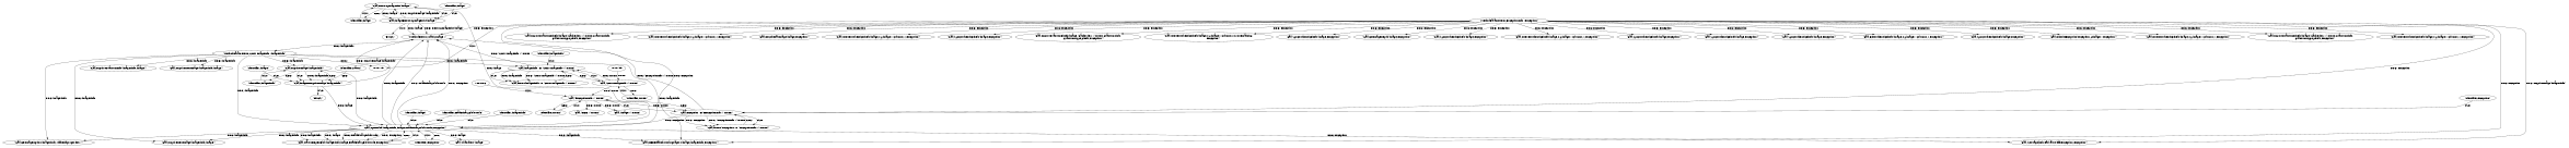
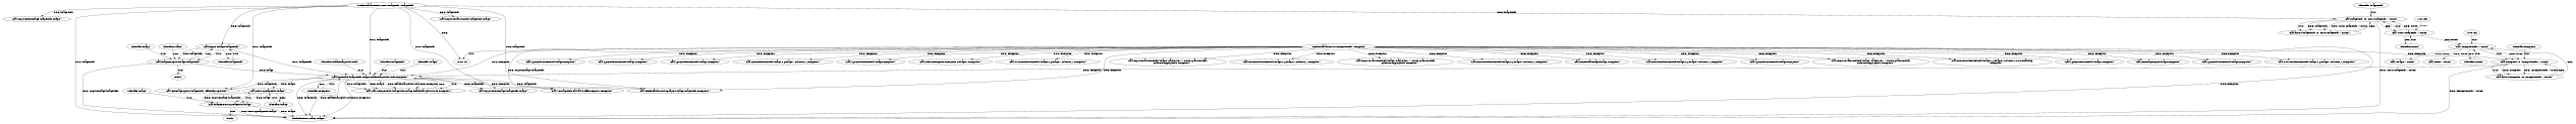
  digraph {
    n1 [label="(Call,DestroyImageList(image))"]
    n2 [label="(Call,image=DestroyImageList(image))"]
    n3 [label="(Identifier,image)"]
    n4 [label="(MethodReturn,static Image *)"]
    n5 [label="(Block,)"]
    n6 [label="(Call,OpenBlob(image_info,image,ReadBinaryBlobMode,exception))"]
    n7 [label="(Call,AcquireNextImage(image_info,image))"]
-   n8 [label="(Call,(thandle_t) image)"]
    n9 [label="(Call,SetMagickThreadValue(tiff_exception,exception))"]
    n10 [label="(Call,status=OpenBlob(image_info,image,ReadBinaryBlobMode,exception))"]
    n11 [label="(Call,GetImageOption(image_info,\"tiff:exif-properties\"))"]
    n12 [label="(Identifier,exception)"]
    n13 [label="(Call,TIFFReadPhotoshopLayers(image,image_info,exception))"]
    n14 [label="(Call,AcquireImage(image_info))"]
    n15 [label="(Call,image=AcquireImage(image_info))"]
    n16 [label="(Identifier,image_info)"]
    n17 [label="(Block,)"]
    n18 [label="(Call,image_info != (const ImageInfo *) NULL)"]
    n19 [label="(Call,(const ImageInfo *) NULL)"]
    n20 [label="(Call,assert(image_info != (const ImageInfo *) NULL))"]
    n21 [label="(Call,(ExceptionInfo *) NULL)"]
    n22 [label="(Identifier,NULL)"]
    n23 [label="(MethodParameterIn,const ImageInfo *image_info)"]
    n24 [label="(Call,AcquireQuantumInfo(image_info,image))"]
    n25 [label="(Call,AcquireNextImage(image_info,image))"]
    1000115
    n27 [label="(Call,exception != (ExceptionInfo *) NULL)"]
    n28 [label="(Call,(TIFF *) NULL)"]
    n29 [label="(Call,(Image *) NULL)"]
    n30 [label="(Identifier,NULL)"]
    n31 [label="(Call,assert(exception != (ExceptionInfo *) NULL))"]
    n32 [label="(MethodParameterIn,ExceptionInfo *exception)"]
    n33 [label="(Call,ImportQuantumPixels(image,(CacheView *) NULL,quantum_info,\n            quantum_type,pixels,exception))"]
    n34 [label="(Call,QueueAuthenticPixels(image,0,y,image->columns,1,exception))"]
    n35 [label="(Call,DecodeLabImage(image,exception))"]
    n36 [label="(Call,QueueAuthenticPixels(image,0,y,image->columns,1,exception))"]
    n37 [label="(Call,SyncAuthenticPixels(image,exception))"]
    n38 [label="(Call,ImportQuantumPixels(image,(CacheView *) NULL,quantum_info,\n              quantum_type,pixels,exception))"]
    n39 [label="(Call,QueueAuthenticPixels(image,0,y,image->columns,rows_remaining,\n            exception))"]
    n40 [label="(Call,SyncAuthenticPixels(image,exception))"]
    n41 [label="(Call,GetImageDepth(image,exception))"]
    n42 [label="(Call,SyncAuthenticPixels(image,exception))"]
    n43 [label="(Call,QueueAuthenticPixels(image,0,y,image->columns,1,exception))"]
    n44 [label="(Call,SyncAuthenticPixels(image,exception))"]
    n45 [label="(Call,SyncAuthenticPixels(image,exception))"]
    n46 [label="(Call,SyncAuthenticPixels(image,exception))"]
    n47 [label="(Call,GetAuthenticPixels(image,0,y,image->columns,1,exception))"]
    n48 [label="(Call,SyncAuthenticPixels(image,exception))"]
    n49 [label="(Call,InheritException(exception,&image->exception))"]
    n50 [label="(Call,QueueAuthenticPixels(image,0,y,image->columns,1,exception))"]
    n51 [label="(Call,ImportQuantumPixels(image,(CacheView *) NULL,quantum_info,\n            quantum_type,pixels,exception))"]
    n52 [label="(Call,QueueAuthenticPixels(image,0,y,image->columns,1,exception))"]
    n53 [label="(Identifier,status)"]
    n54 [label="(Identifier,image)"]
    n55 [label="(Identifier,image)"]
    n56 [label="(Identifier,ReadBinaryBlobMode)"]
    n57 [label="(Identifier,image_info)"]
    n58 [label="(Identifier,image_info)"]
    n59 [label="(Identifier,exception)"]
    n60 [label="(Identifier,image)"]
    1000159
    1000186
    n1 -> n2 [label="AST: "]
    n1 -> n2 [label="DDG: image"]
    n1 -> n3 [label="CFG: "]
    n2 -> n1 [label="DDG: AcquireImage(image_info)"]
    n2 -> n4 [label="DDG: DestroyImageList(image)"]
    n2 -> n4 [label="DDG: image"]
    n2 -> n5 [label="AST: "]
    n3 -> n1 [label="AST: "]
    n6 -> n1 [label="DDG: image"]
    n6 -> n4 [label="DDG: image_info"]
    n6 -> n4 [label="DDG: ReadBinaryBlobMode"]
    n6 -> n4 [label="DDG: exception"]
    n6 -> n7 [label="DDG: image_info"]
-   n6 -> n8 [label="DDG: image"]
    n6 -> n9 [label="DDG: exception"]
    n6 -> n10 [label="AST: "]
    n6 -> n10 [label="DDG: image_info"]
    n6 -> n10 [label="DDG: image"]
    n6 -> n10 [label="DDG: ReadBinaryBlobMode"]
    n6 -> n10 [label="DDG: exception"]
    n6 -> n11 [label="DDG: image_info"]
    n6 -> n12 [label="CFG: "]
    n6 -> n13 [label="DDG: image_info"]
    n10 -> n6 [label="CFG: "]
    n12 -> n6 [label="AST: "]
    n14 -> n6 [label="DDG: image_info"]
    n14 -> n15 [label="AST: "]
    n14 -> n15 [label="DDG: image_info"]
    n14 -> n16 [label="CFG: "]
    n15 -> n4 [label="DDG: AcquireImage(image_info)"]
    n15 -> n6 [label="DDG: image"]
    n15 -> n14 [label="CFG: "]
    n15 -> n17 [label="AST: "]
    n16 -> n14 [label="AST: "]
    n18 -> n4 [label="DDG: (const ImageInfo *) NULL"]
    n18 -> n19 [label="CFG: "]
    n18 -> n20 [label="AST: "]
    n18 -> n20 [label="DDG: image_info"]
    n18 -> n20 [label="DDG: (const ImageInfo *) NULL"]
    n19 -> n18 [label="AST: "]
    n19 -> n18 [label="DDG: NULL"]
    n19 -> n21 [label="DDG: NULL"]
    n19 -> n22 [label="CFG: "]
    n20 -> n18 [label="CFG: "]
    n21 -> n27 [label="AST: "]
    n21 -> n27 [label="DDG: NULL"]
    n21 -> n28 [label="DDG: NULL"]
    n21 -> n29 [label="DDG: NULL"]
    n21 -> n30 [label="CFG: "]
    n22 -> n19 [label="AST: "]
-   n4 -> n23 [label="DDG: image_info"]
+   n23 -> n4 [label="DDG: image_info"]
    n23 -> n6 [label="DDG: image_info"]
    n23 -> n7 [label="DDG: image_info"]
    n23 -> n11 [label="DDG: image_info"]
    n23 -> n13 [label="DDG: image_info"]
    n23 -> n14 [label="DDG: image_info"]
    n23 -> n18 [label="DDG: image_info"]
    n23 -> n24 [label="DDG: image_info"]
    n23 -> n25 [label="DDG: image_info"]
    n23 -> 1000115 [label="DDG: "]
    n27 -> n4 [label="DDG: (ExceptionInfo *) NULL"]
    n27 -> n6 [label="DDG: exception"]
-   n27 -> n21 [label="CFG: "]
+   n31 -> n21 [label="CFG: "]
    n27 -> n31 [label="AST: "]
    n27 -> n31 [label="DDG: exception"]
    n27 -> n31 [label="DDG: (ExceptionInfo *) NULL"]
    n30 -> n21 [label="AST: "]
    n31 -> n27 [label="CFG: "]
    n32 -> n4 [label="DDG: exception"]
    n32 -> n6 [label="DDG: exception"]
    n32 -> n9 [label="DDG: AcquireImage(image_info)"]
    n32 -> n13 [label="DDG: exception"]
    n32 -> 1000115 [label="AST: "]
    n32 -> n27 [label="DDG: exception"]
    n32 -> n33 [label="DDG: exception"]
    n32 -> n34 [label="DDG: exception"]
    n32 -> n35 [label="DDG: exception"]
    n32 -> n36 [label="DDG: exception"]
    n32 -> n37 [label="DDG: exception"]
    n32 -> n38 [label="DDG: exception"]
    n32 -> n39 [label="DDG: exception"]
    n32 -> n40 [label="DDG: exception"]
    n32 -> n41 [label="DDG: exception"]
    n32 -> n42 [label="DDG: exception"]
    n32 -> n43 [label="DDG: exception"]
    n32 -> n44 [label="DDG: exception"]
    n32 -> n45 [label="DDG: exception"]
    n32 -> n46 [label="DDG: exception"]
    n32 -> n47 [label="DDG: exception"]
    n32 -> n48 [label="DDG: exception"]
    n32 -> n49 [label="DDG: exception"]
    n32 -> n50 [label="DDG: exception"]
    n32 -> n51 [label="DDG: exception"]
    n32 -> n52 [label="DDG: exception"]
    n53 -> n15 [label="CFG: "]
    n54 -> n2 [label="AST: "]
    n55 -> n6 [label="AST: "]
    n56 -> n6 [label="AST: "]
    n57 -> n6 [label="AST: "]
    n58 -> n18 [label="AST: "]
    n59 -> n27 [label="AST: "]
    n60 -> n15 [label="AST: "]
    1000159 -> n19 [label="NULL: "]
    1000186 -> n21 [label="AST: "]
  }
